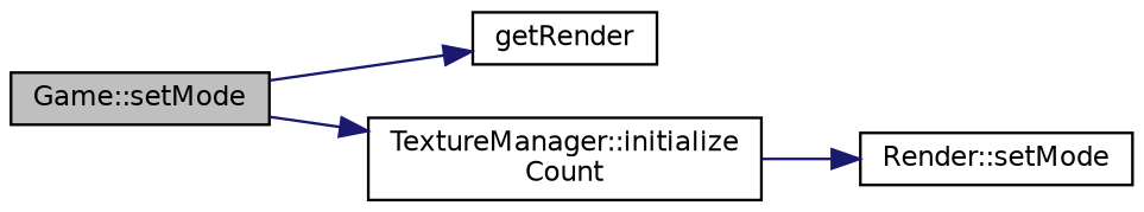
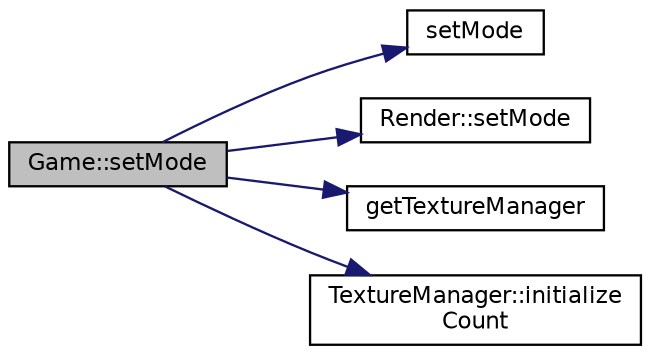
  digraph {
    rankdir=LR
    node [color=black fillcolor=white fontname=Helvetica fontsize=10 shape=record style=filled]
    edge [color=midnightblue fontname=Helvetica fontsize=10 labelfontname=Helvetica labelfontsize=10 style=solid]
    n1 [fillcolor=grey75 fontcolor=black height=0.2 label="Game::setMode" width=0.4]
-   n2 [height=0.2 label=getRender width=0.4]
+   n2 [height=0.2 label=setMode width=0.4]
    n3 [height=0.2 label="Render::setMode" width=0.4]
+   n4 [height=0.2 label=getTextureManager width=0.4]
    n5 [height=0.2 label="TextureManager::initialize\lCount" width=0.4]
    n1 -> n2
-   n5 -> n3
+   n1 -> n3
+   n1 -> n4
    n1 -> n5
  }
